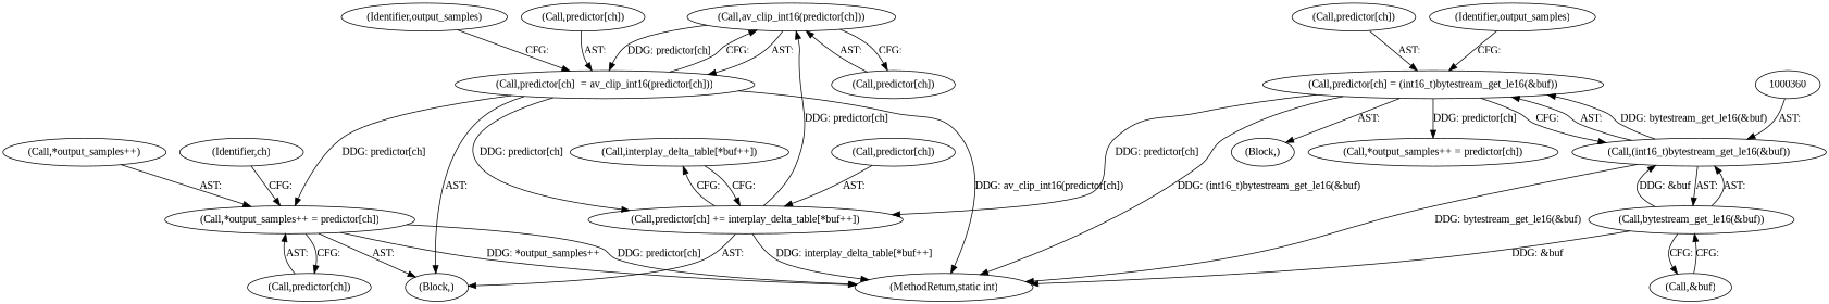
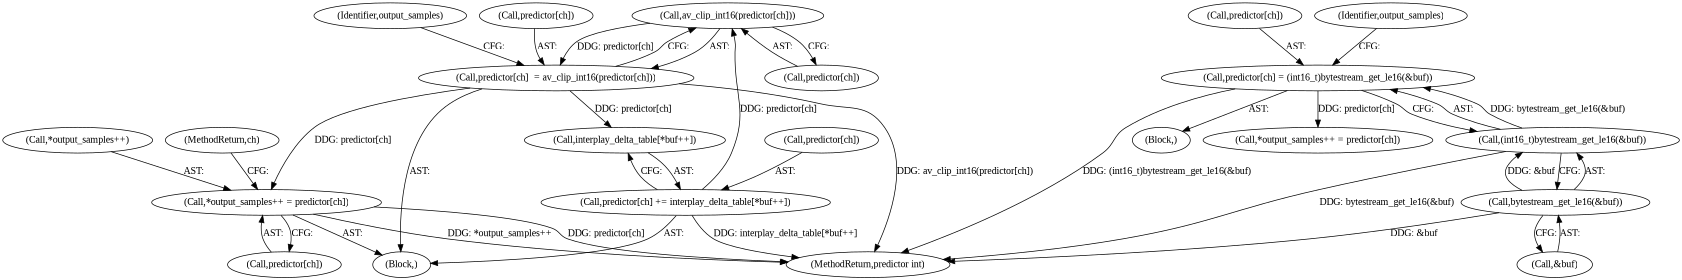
  digraph {
    fontname="Liberation Serif"
    node [fontname="Liberation Serif"]
    edge [fontname="Liberation Serif"]
    n1 [label="(Call,av_clip_int16(predictor[ch]))"]
    n2 [label="(Call,predictor[ch]  = av_clip_int16(predictor[ch]))"]
    n3 [label="(Call,predictor[ch])"]
    n4 [label="(Call,predictor[ch] += interplay_delta_table[*buf++])"]
-   n5 [label="(MethodReturn,static int)"]
+   n5 [label="(MethodReturn,predictor int)"]
    n6 [label="(Block,)"]
    n7 [label="(Call,*output_samples++ = predictor[ch])"]
    n8 [label="(Call,interplay_delta_table[*buf++])"]
    n9 [label="(Call,predictor[ch] = (int16_t)bytestream_get_le16(&buf))"]
    n10 [label="(Call,(int16_t)bytestream_get_le16(&buf))"]
    n11 [label="(Block,)"]
    n12 [label="(Call,*output_samples++ = predictor[ch])"]
    n13 [label="(Call,bytestream_get_le16(&buf))"]
    n14 [label="(Call,&buf)"]
    n15 [label="(Call,predictor[ch])"]
    n16 [label="(Call,predictor[ch])"]
    n17 [label="(Call,predictor[ch])"]
    n18 [label="(Call,predictor[ch])"]
    n19 [label="(Identifier,output_samples)"]
-   n20 [label="(Identifier,ch)"]
+   n20 [label="(MethodReturn,ch)"]
    n21 [label="(Call,*output_samples++)"]
    n22 [label="(Identifier,output_samples)"]
-   1000360
    n1 -> n2 [label="AST: "]
    n1 -> n2 [label="DDG: predictor[ch]"]
    n1 -> n3 [label="CFG: "]
    n2 -> n1 [label="CFG: "]
-   n2 -> n4 [label="DDG: predictor[ch]"]
+   n2 -> n8 [label="DDG: predictor[ch]"]
    n2 -> n5 [label="DDG: av_clip_int16(predictor[ch])"]
    n2 -> n6 [label="AST: "]
    n2 -> n7 [label="DDG: predictor[ch]"]
    n3 -> n1 [label="AST: "]
    n4 -> n1 [label="DDG: predictor[ch]"]
    n4 -> n5 [label="DDG: interplay_delta_table[*buf++]"]
    n4 -> n6 [label="AST: "]
    n4 -> n8 [label="CFG: "]
    n7 -> n5 [label="DDG: *output_samples++"]
    n7 -> n5 [label="DDG: predictor[ch]"]
    n7 -> n6 [label="AST: "]
    n7 -> n15 [label="CFG: "]
-   n8 -> n4 [label="CFG: "]
-   n9 -> n4 [label="DDG: predictor[ch]"]
+   n8 -> n4 [label="AST: "]
    n9 -> n5 [label="DDG: (int16_t)bytestream_get_le16(&buf)"]
    n9 -> n10 [label="CFG: "]
    n9 -> n11 [label="AST: "]
    n9 -> n12 [label="DDG: predictor[ch]"]
    n10 -> n5 [label="DDG: bytestream_get_le16(&buf)"]
    n10 -> n9 [label="AST: "]
    n10 -> n9 [label="DDG: bytestream_get_le16(&buf)"]
-   n10 -> n13 [label="AST: "]
+   n10 -> n13 [label="CFG: "]
    n13 -> n5 [label="DDG: &buf"]
    n13 -> n10 [label="AST: "]
    n13 -> n10 [label="DDG: &buf"]
    n13 -> n14 [label="CFG: "]
-   n14 -> n13 [label="CFG: "]
+   n14 -> n13 [label="AST: "]
    n15 -> n7 [label="AST: "]
    n16 -> n9 [label="AST: "]
    n17 -> n4 [label="AST: "]
    n18 -> n2 [label="AST: "]
    n19 -> n9 [label="CFG: "]
    n20 -> n7 [label="CFG: "]
    n21 -> n7 [label="AST: "]
    n22 -> n2 [label="CFG: "]
-   1000360 -> n10 [label="AST: "]
  }
